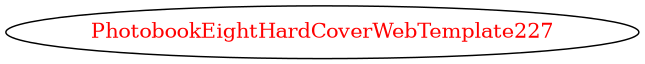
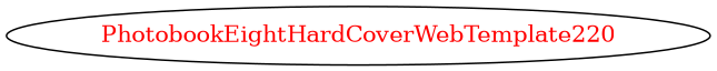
  digraph {
    concentrate=true
    rankdir=TB
    ranksep=2.0
    splines=ortho
-   PhotobookEightHardCoverWebTemplate220 [fontcolor=red label=PhotobookEightHardCoverWebTemplate227]
+   PhotobookEightHardCoverWebTemplate220 [fontcolor=red]
  }
